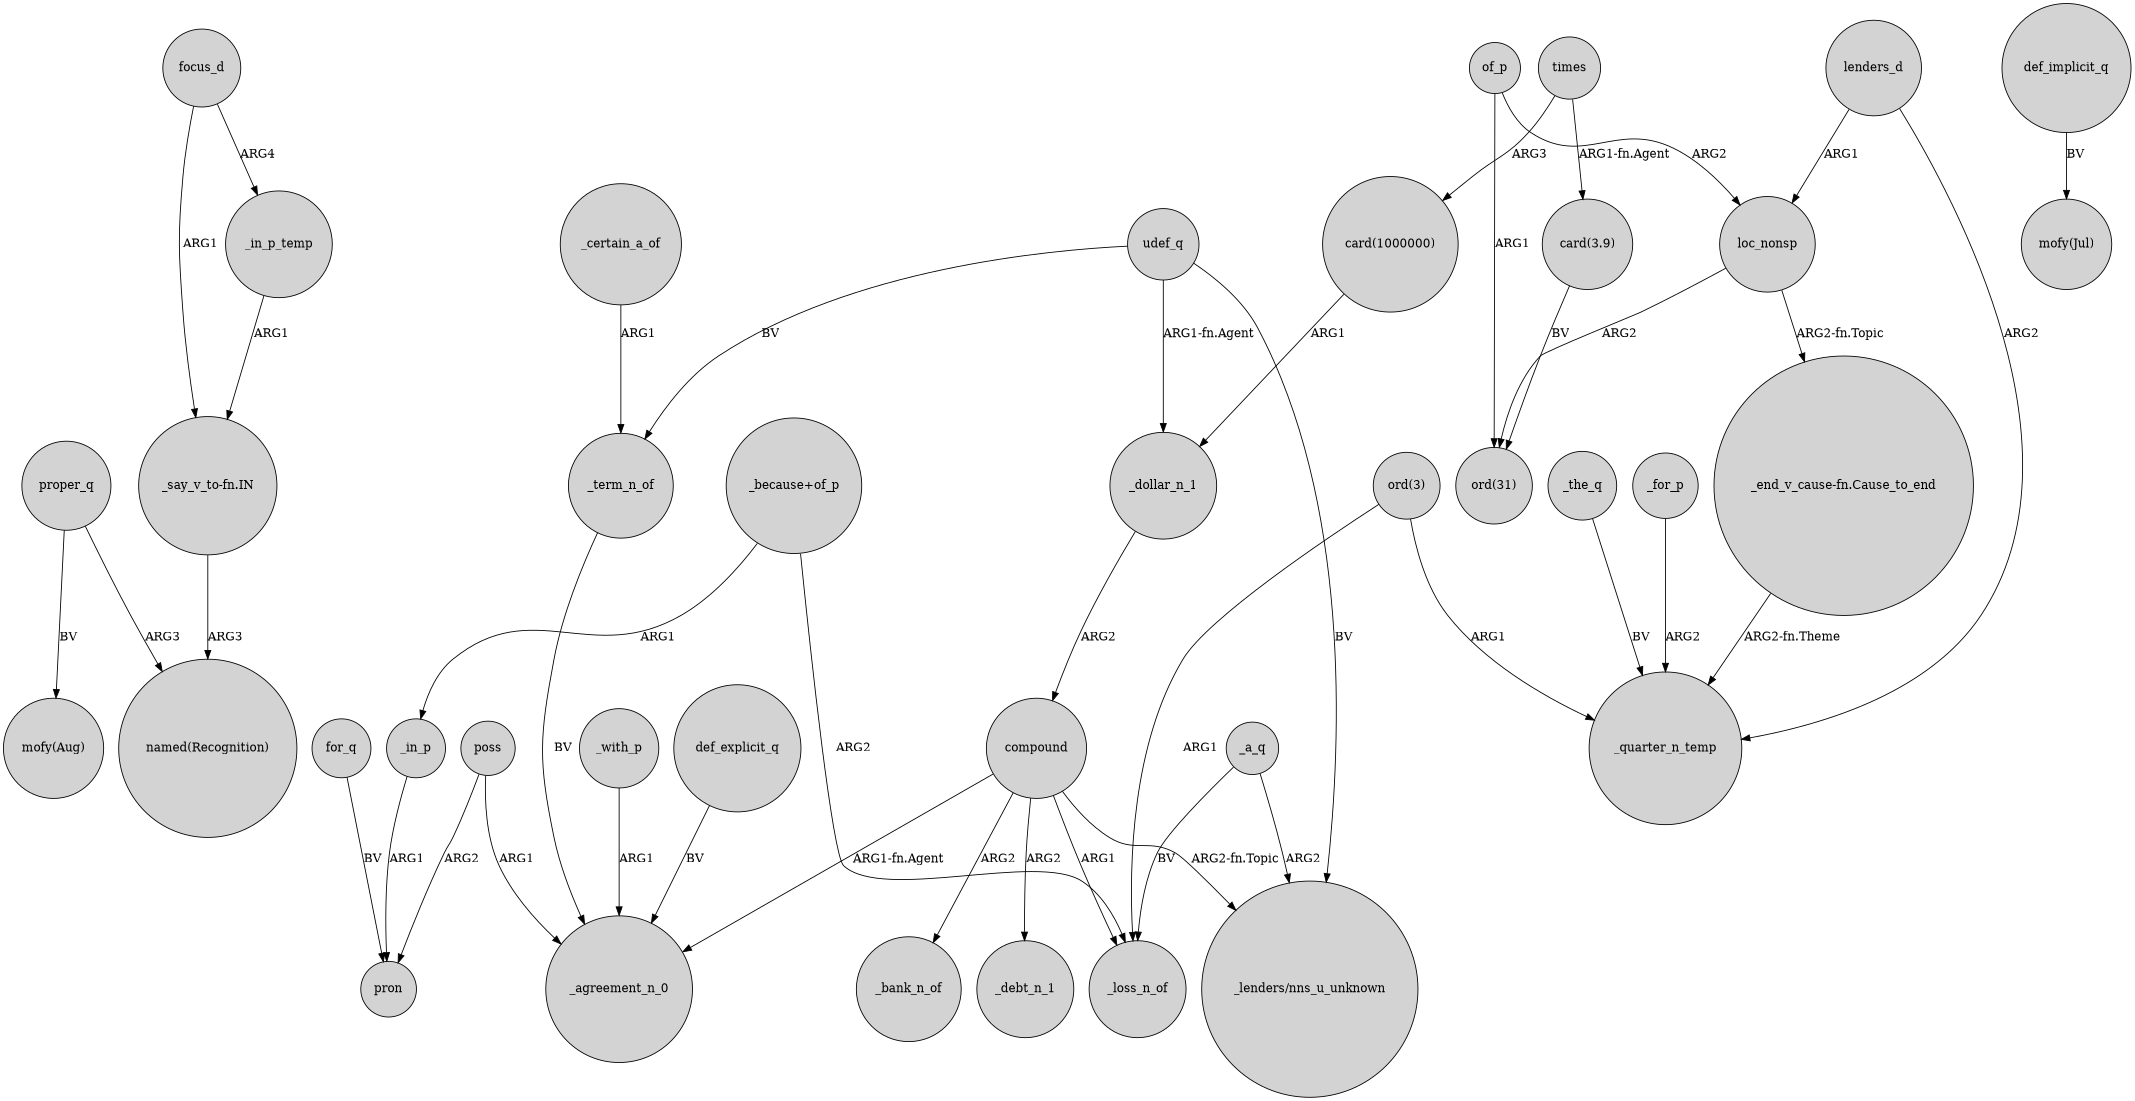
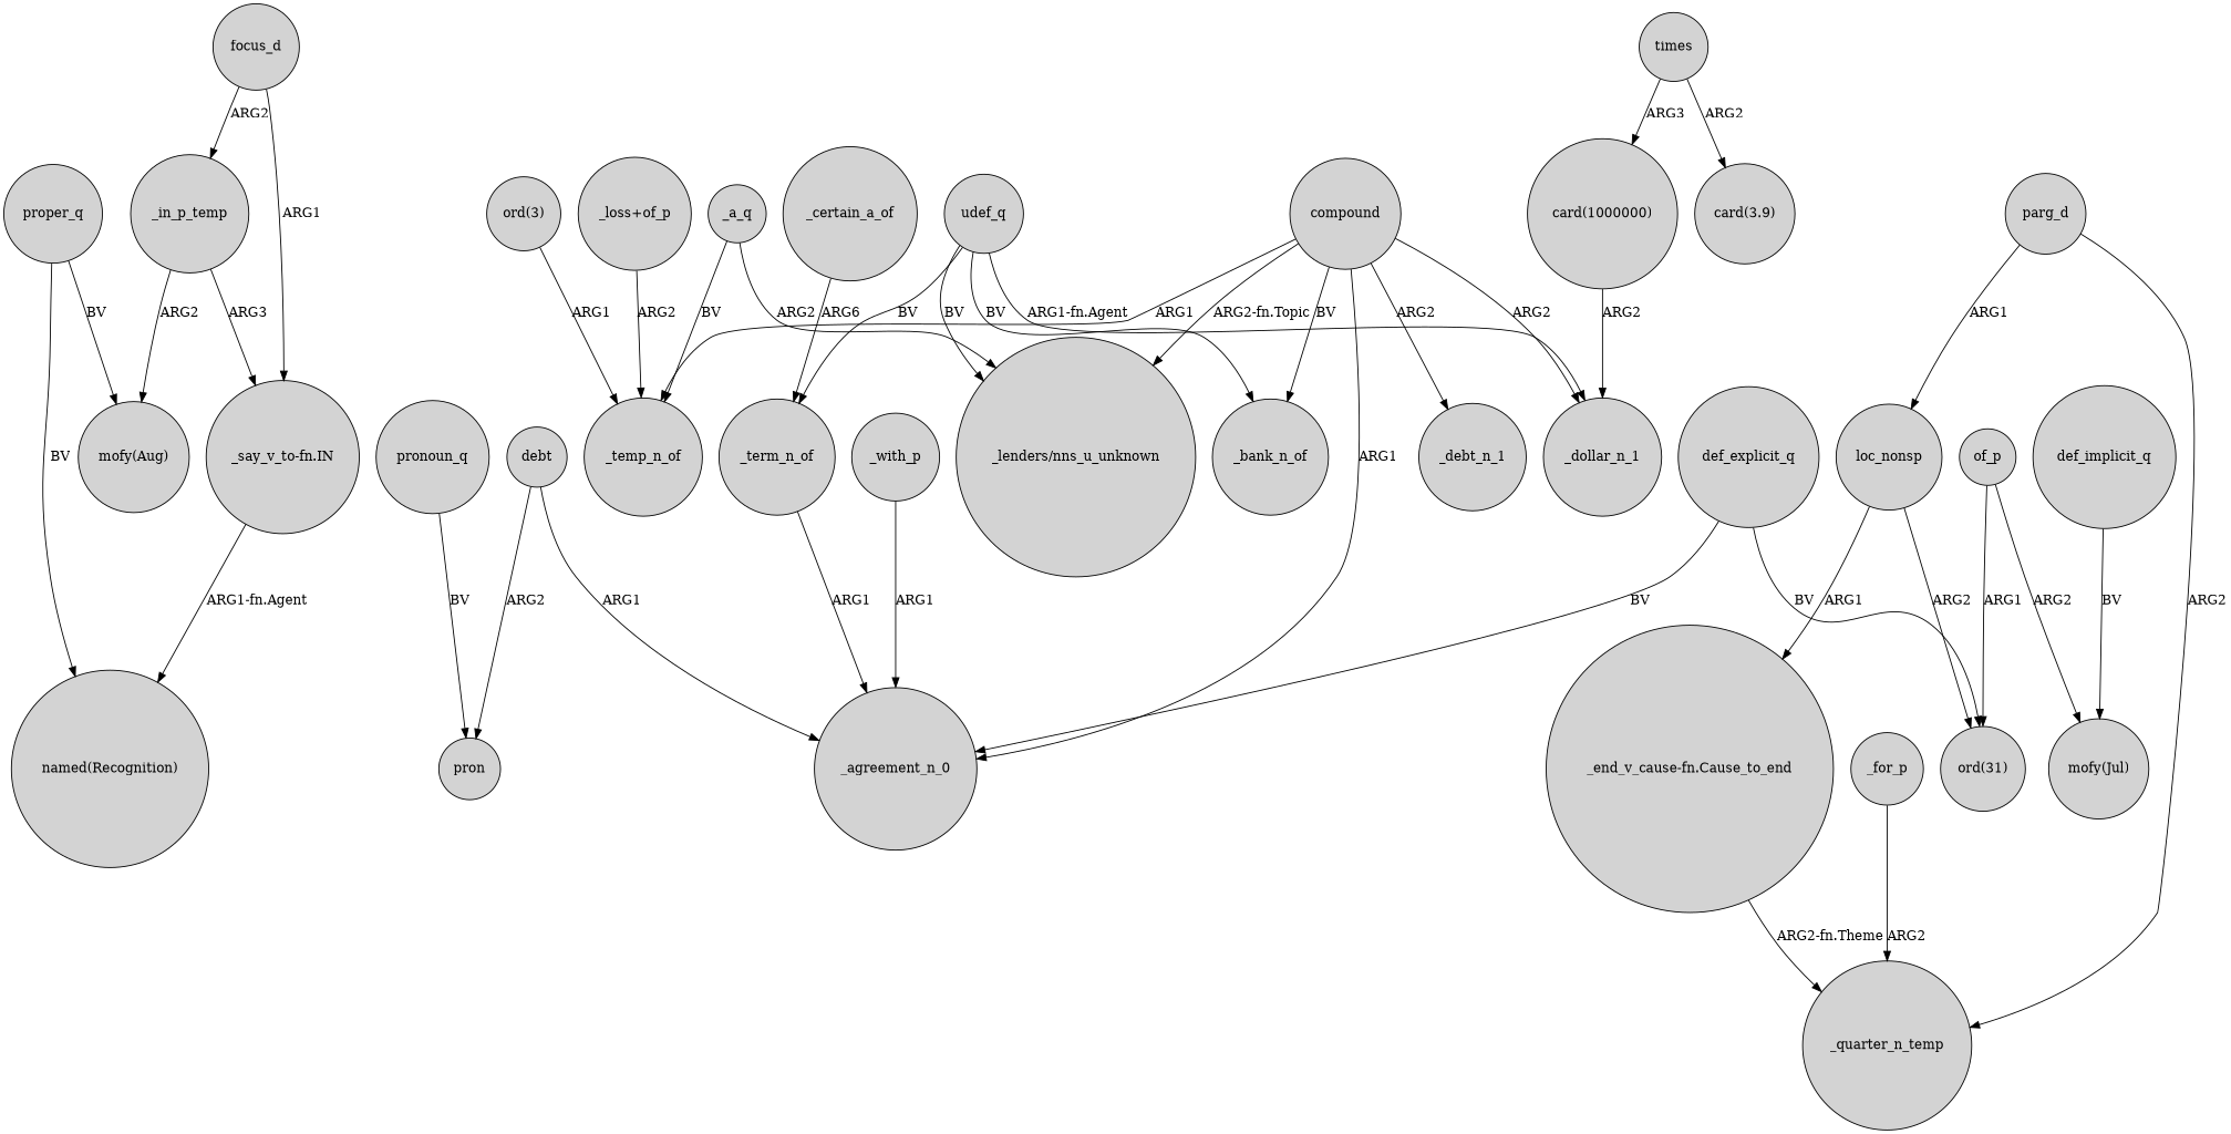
  digraph {
    node [shape=circle style=filled]
    "_say_v_to-fn.IN"
    "named(Recognition)"
-   _in_p
    pron
-   "_because+of_p"
-   _loss_n_of
+   "_because+of_p" [label="_loss+of_p"]
+   _loss_n_of [label=_temp_n_of]
    "card(1000000)"
    _dollar_n_1
    focus_d
    _in_p_temp
    "mofy(Aug)"
    compound
    _bank_n_of
    _debt_n_1
    "_lenders/nns_u_unknown"
    n16 [label=_agreement_n_0]
-   poss
+   poss [label=debt]
    def_implicit_q
    "mofy(Jul)"
    udef_q
    _term_n_of
    _a_q
    times
    "card(3.9)"
-   _the_q
    _quarter_n_temp
    _for_p
    n28 [label="ord(31)"]
    loc_nonsp
    "_end_v_cause-fn.Cause_to_end"
    def_explicit_q
    of_p
-   pronoun_q [label=for_q]
+   pronoun_q
    "ord(3)"
    proper_q
    _certain_a_of
-   parg_d [label=lenders_d]
+   parg_d
    _with_p
-   "_say_v_to-fn.IN" -> "named(Recognition)" [label=ARG3]
-   _in_p -> pron [label=ARG1]
-   "_because+of_p" -> _in_p [label=ARG1]
+   "_say_v_to-fn.IN" -> "named(Recognition)" [label="ARG1-fn.Agent"]
    "_because+of_p" -> _loss_n_of [label=ARG2]
-   "card(1000000)" -> _dollar_n_1 [label=ARG1]
+   "card(1000000)" -> _dollar_n_1 [label=ARG2]
    focus_d -> "_say_v_to-fn.IN" [label=ARG1]
-   focus_d -> _in_p_temp [label=ARG4]
-   _in_p_temp -> "_say_v_to-fn.IN" [label=ARG1]
+   focus_d -> _in_p_temp [label=ARG2]
+   _in_p_temp -> "_say_v_to-fn.IN" [label=ARG3]
+   _in_p_temp -> "mofy(Aug)" [label=ARG2]
    compound -> _loss_n_of [label=ARG1]
-   _dollar_n_1 -> compound [label=ARG2]
-   compound -> _bank_n_of [label=ARG2]
+   compound -> _dollar_n_1 [label=ARG2]
+   compound -> _bank_n_of [label=BV]
    compound -> _debt_n_1 [label=ARG2]
    compound -> "_lenders/nns_u_unknown" [label="ARG2-fn.Topic"]
-   compound -> n16 [label="ARG1-fn.Agent"]
+   compound -> n16 [label=ARG1]
    poss -> pron [label=ARG2]
    poss -> n16 [label=ARG1]
    def_implicit_q -> "mofy(Jul)" [label=BV]
    udef_q -> _dollar_n_1 [label="ARG1-fn.Agent"]
+   udef_q -> _bank_n_of [label=BV]
    udef_q -> "_lenders/nns_u_unknown" [label=BV]
    udef_q -> _term_n_of [label=BV]
-   _term_n_of -> n16 [label=BV]
+   _term_n_of -> n16 [label=ARG1]
    _a_q -> _loss_n_of [label=BV]
    _a_q -> "_lenders/nns_u_unknown" [label=ARG2]
    times -> "card(1000000)" [label=ARG3]
-   times -> "card(3.9)" [label="ARG1-fn.Agent"]
-   _the_q -> _quarter_n_temp [label=BV]
+   times -> "card(3.9)" [label=ARG2]
    _for_p -> _quarter_n_temp [label=ARG2]
    loc_nonsp -> n28 [label=ARG2]
-   loc_nonsp -> "_end_v_cause-fn.Cause_to_end" [label="ARG2-fn.Topic"]
+   loc_nonsp -> "_end_v_cause-fn.Cause_to_end" [label=ARG1]
    "_end_v_cause-fn.Cause_to_end" -> _quarter_n_temp [label="ARG2-fn.Theme"]
    def_explicit_q -> n16 [label=BV]
-   "card(3.9)" -> n28 [label=BV]
-   of_p -> loc_nonsp [label=ARG2]
+   def_explicit_q -> n28 [label=BV]
+   of_p -> "mofy(Jul)" [label=ARG2]
    of_p -> n28 [label=ARG1]
    pronoun_q -> pron [label=BV]
    "ord(3)" -> _loss_n_of [label=ARG1]
-   "ord(3)" -> _quarter_n_temp [label=ARG1]
-   proper_q -> "named(Recognition)" [label=ARG3]
+   proper_q -> "named(Recognition)" [label=BV]
    proper_q -> "mofy(Aug)" [label=BV]
-   _certain_a_of -> _term_n_of [label=ARG1]
+   _certain_a_of -> _term_n_of [label=ARG6]
    parg_d -> _quarter_n_temp [label=ARG2]
    parg_d -> loc_nonsp [label=ARG1]
    _with_p -> n16 [label=ARG1]
  }
